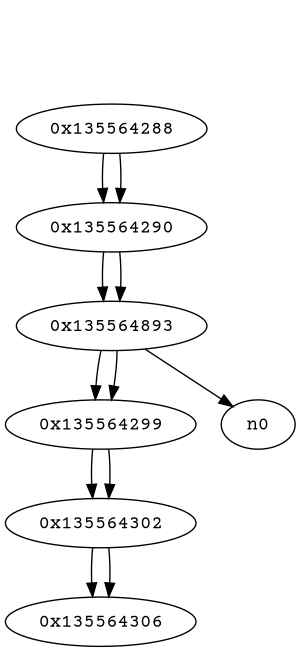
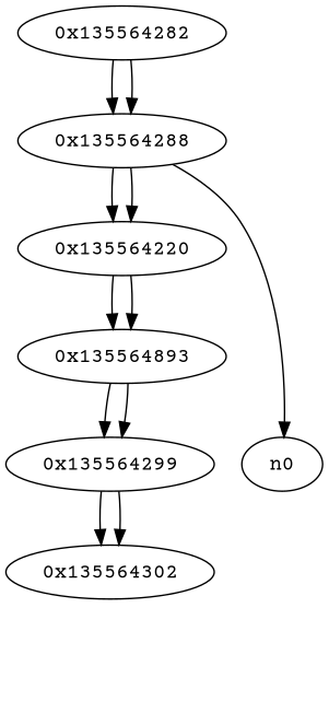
  digraph {
    fontname="Courier Prime"
    node [fontname="Courier Prime"]
    edge [fontname="Courier Prime"]
+   n1 [label="0x135564282"]
    n2 [label="0x135564288"]
-   n3 [label="0x135564290"]
+   n3 [label="0x135564220"]
    n0
    n4 [label="0x135564893"]
    n5 [label="0x135564299"]
    n6 [label="0x135564302"]
-   n7 [label="0x135564306"]
+   n1 -> n2
+   n1 -> n2
    n2 -> n3
    n2 -> n3
-   n4 -> n0
+   n2 -> n0
    n3 -> n4
    n3 -> n4
    n4 -> n5
    n4 -> n5
    n5 -> n6
    n5 -> n6
-   n6 -> n7
-   n6 -> n7
  }
